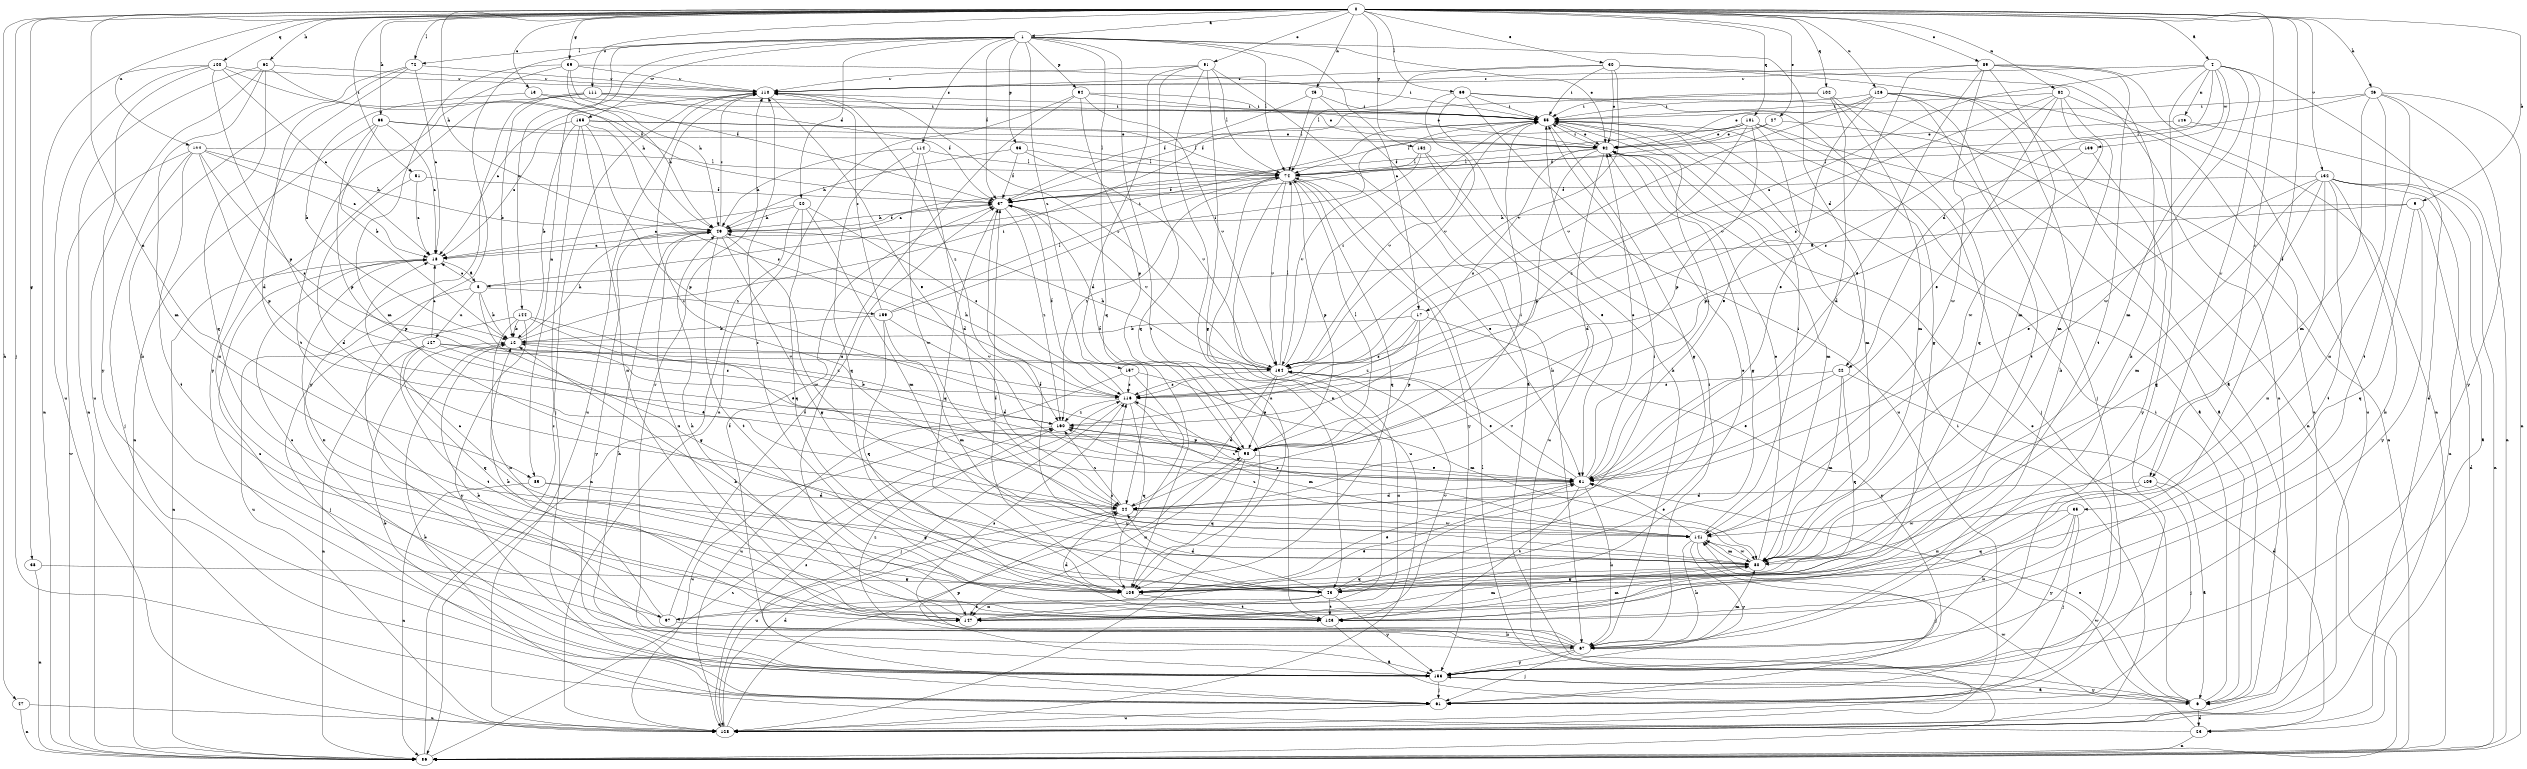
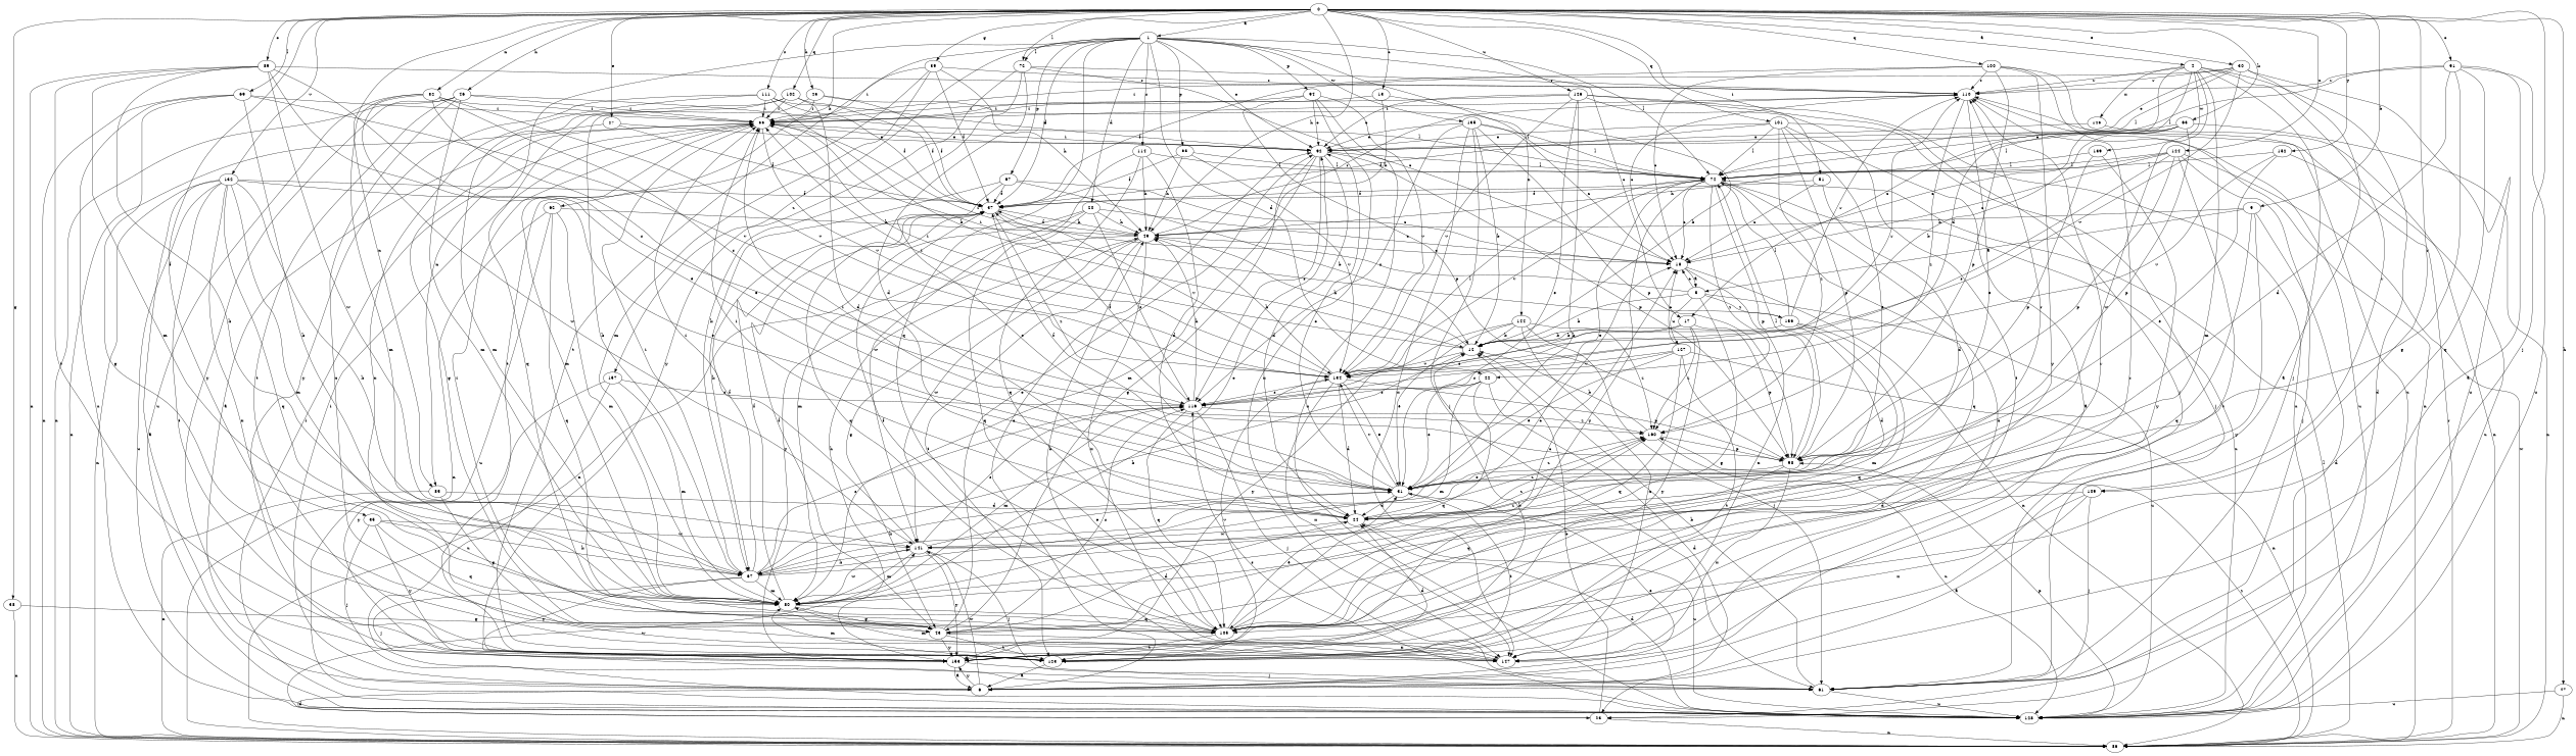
  strict digraph {
    0
    1
    4
    9
    13
    27
    30
    35
    38
    39
    45
    46
    47
    49
    51
    61
    62
    63
    69
    72
    82
    85
    89
    91
    100
    101
    102
    109
    111
    124
    126
    132
    152
    17
    20
    22
    37
    74
    92
    94
    95
    97
    105
    114
    123
    135
    144
    157
    23
    80
    110
    139
    141
    145
    5
    153
    12
    55
    86
    128
    6
    134
    67
    43
    147
    18
    24
    98
    31
    116
    160
    127
    159
    0 -> 1 [label=a]
    0 -> 4 [label=a]
    0 -> 9 [label=b]
    0 -> 13 [label=c]
    0 -> 27 [label=e]
    0 -> 30 [label=e]
    0 -> 35 [label=f]
    0 -> 38 [label=g]
    0 -> 39 [label=g]
    0 -> 45 [label=h]
    0 -> 46 [label=h]
    0 -> 47 [label=h]
    0 -> 49 [label=h]
    0 -> 51 [label=i]
    0 -> 61 [label=j]
    0 -> 62 [label=k]
    0 -> 63 [label=k]
    0 -> 69 [label=l]
    0 -> 72 [label=l]
    0 -> 82 [label=n]
    0 -> 85 [label=n]
    0 -> 89 [label=o]
    0 -> 91 [label=o]
    0 -> 100 [label=q]
    0 -> 101 [label=q]
    0 -> 102 [label=q]
    0 -> 109 [label=r]
    0 -> 111 [label=s]
    0 -> 124 [label=u]
    0 -> 126 [label=u]
    0 -> 132 [label=v]
    0 -> 152 [label=y]
    1 -> 72 [label=l]
    1 -> 85 [label=n]
    1 -> 17 [label=c]
    1 -> 20 [label=d]
    1 -> 22 [label=d]
    1 -> 37 [label=f]
    1 -> 74 [label=l]
    1 -> 92 [label=o]
    1 -> 94 [label=p]
    1 -> 95 [label=p]
    1 -> 97 [label=p]
    1 -> 105 [label=q]
    1 -> 114 [label=s]
    1 -> 123 [label=t]
    1 -> 135 [label=w]
    1 -> 144 [label=x]
    1 -> 157 [label=z]
    4 -> 61 [label=j]
    4 -> 109 [label=r]
    4 -> 17 [label=c]
    4 -> 22 [label=d]
    4 -> 23 [label=d]
    4 -> 80 [label=m]
    4 -> 110 [label=r]
    4 -> 139 [label=w]
    4 -> 141 [label=w]
    4 -> 145 [label=x]
    9 -> 49 [label=h]
    9 -> 105 [label=q]
    9 -> 23 [label=d]
    9 -> 5 [label=a]
    9 -> 153 [label=y]
    13 -> 49 [label=h]
    13 -> 12 [label=b]
    13 -> 55 [label=i]
    27 -> 37 [label=f]
    27 -> 92 [label=o]
    27 -> 86 [label=n]
    30 -> 74 [label=l]
    30 -> 92 [label=o]
    30 -> 110 [label=r]
    30 -> 55 [label=i]
    30 -> 128 [label=u]
    30 -> 6 [label=a]
    30 -> 134 [label=v]
    35 -> 61 [label=j]
    35 -> 105 [label=q]
    35 -> 141 [label=w]
    35 -> 153 [label=y]
    35 -> 67 [label=k]
    38 -> 86 [label=n]
    38 -> 43 [label=g]
    39 -> 49 [label=h]
    39 -> 37 [label=f]
    39 -> 123 [label=t]
    39 -> 80 [label=m]
    39 -> 110 [label=r]
    39 -> 55 [label=i]
    45 -> 37 [label=f]
    45 -> 74 [label=l]
    45 -> 55 [label=i]
    45 -> 67 [label=k]
    46 -> 74 [label=l]
    46 -> 123 [label=t]
    46 -> 80 [label=m]
    46 -> 153 [label=y]
    46 -> 55 [label=i]
    46 -> 86 [label=n]
    46 -> 147 [label=x]
    47 -> 86 [label=n]
    47 -> 128 [label=u]
    49 -> 37 [label=f]
    49 -> 123 [label=t]
    49 -> 110 [label=r]
    49 -> 141 [label=w]
    49 -> 153 [label=y]
    49 -> 43 [label=g]
    49 -> 147 [label=x]
    49 -> 18 [label=c]
    51 -> 37 [label=f]
    51 -> 18 [label=c]
    51 -> 24 [label=d]
    61 -> 12 [label=b]
    61 -> 128 [label=u]
    62 -> 49 [label=h]
    62 -> 105 [label=q]
    62 -> 80 [label=m]
-   62 -> 110 [label=r]
    62 -> 86 [label=n]
    62 -> 128 [label=u]
    63 -> 74 [label=l]
    63 -> 92 [label=o]
    63 -> 12 [label=b]
    63 -> 86 [label=n]
    63 -> 18 [label=c]
    63 -> 98 [label=p]
    69 -> 55 [label=i]
    69 -> 86 [label=n]
    69 -> 128 [label=u]
    69 -> 134 [label=v]
    69 -> 67 [label=k]
    69 -> 43 [label=g]
    72 -> 110 [label=r]
    72 -> 153 [label=y]
    72 -> 67 [label=k]
    72 -> 18 [label=c]
    72 -> 24 [label=d]
    82 -> 80 [label=m]
    82 -> 141 [label=w]
    82 -> 55 [label=i]
    82 -> 128 [label=u]
    82 -> 134 [label=v]
    82 -> 31 [label=e]
    82 -> 116 [label=s]
    85 -> 86 [label=n]
    85 -> 43 [label=g]
    85 -> 24 [label=d]
    89 -> 123 [label=t]
    89 -> 80 [label=m]
    89 -> 110 [label=r]
    89 -> 141 [label=w]
    89 -> 86 [label=n]
    89 -> 67 [label=k]
    89 -> 31 [label=e]
    89 -> 116 [label=s]
    91 -> 74 [label=l]
    91 -> 105 [label=q]
    91 -> 110 [label=r]
    91 -> 128 [label=u]
    91 -> 6 [label=a]
    91 -> 43 [label=g]
    91 -> 24 [label=d]
    100 -> 37 [label=f]
    100 -> 110 [label=r]
    100 -> 153 [label=y]
    100 -> 86 [label=n]
    100 -> 128 [label=u]
    100 -> 18 [label=c]
    100 -> 98 [label=p]
    101 -> 61 [label=j]
    101 -> 37 [label=f]
    101 -> 74 [label=l]
    101 -> 92 [label=o]
    101 -> 6 [label=a]
    101 -> 98 [label=p]
    101 -> 31 [label=e]
    101 -> 160 [label=z]
    102 -> 37 [label=f]
    102 -> 105 [label=q]
    102 -> 80 [label=m]
    102 -> 55 [label=i]
    102 -> 24 [label=d]
    109 -> 61 [label=j]
    109 -> 6 [label=a]
    109 -> 147 [label=x]
    109 -> 24 [label=d]
    111 -> 37 [label=f]
    111 -> 92 [label=o]
    111 -> 153 [label=y]
    111 -> 12 [label=b]
    111 -> 55 [label=i]
    111 -> 147 [label=x]
    124 -> 49 [label=h]
    124 -> 61 [label=j]
    124 -> 74 [label=l]
    124 -> 123 [label=t]
    124 -> 86 [label=w]
    124 -> 18 [label=c]
    124 -> 98 [label=p]
    124 -> 116 [label=s]
    126 -> 61 [label=j]
    126 -> 92 [label=o]
    126 -> 123 [label=t]
    126 -> 55 [label=i]
    126 -> 128 [label=u]
    126 -> 134 [label=v]
    126 -> 67 [label=k]
    126 -> 31 [label=e]
    132 -> 37 [label=f]
    132 -> 105 [label=q]
    132 -> 123 [label=t]
    132 -> 80 [label=m]
    132 -> 86 [label=n]
    132 -> 128 [label=u]
    132 -> 6 [label=a]
    132 -> 67 [label=k]
    132 -> 147 [label=x]
    132 -> 31 [label=e]
    152 -> 74 [label=l]
    152 -> 128 [label=u]
    152 -> 134 [label=v]
    152 -> 31 [label=e]
    17 -> 153 [label=y]
    17 -> 12 [label=b]
    17 -> 98 [label=p]
    17 -> 116 [label=s]
    17 -> 160 [label=z]
    20 -> 49 [label=h]
    20 -> 105 [label=q]
    20 -> 80 [label=m]
    20 -> 86 [label=n]
    20 -> 18 [label=c]
    20 -> 116 [label=s]
    22 -> 105 [label=q]
    22 -> 23 [label=d]
    22 -> 80 [label=m]
    22 -> 31 [label=e]
    22 -> 116 [label=s]
    37 -> 49 [label=h]
    37 -> 105 [label=q]
    37 -> 134 [label=v]
    37 -> 160 [label=z]
    74 -> 37 [label=f]
    74 -> 105 [label=q]
    74 -> 153 [label=y]
    74 -> 128 [label=u]
    74 -> 134 [label=v]
    74 -> 147 [label=x]
    74 -> 18 [label=c]
    74 -> 98 [label=p]
    74 -> 31 [label=e]
    74 -> 160 [label=z]
    92 -> 74 [label=l]
    92 -> 80 [label=m]
    92 -> 55 [label=i]
    92 -> 43 [label=g]
    92 -> 24 [label=d]
    92 -> 98 [label=p]
    92 -> 116 [label=s]
    94 -> 92 [label=o]
    94 -> 55 [label=i]
    94 -> 128 [label=u]
    94 -> 134 [label=v]
    94 -> 147 [label=x]
    94 -> 98 [label=p]
    95 -> 49 [label=h]
    95 -> 37 [label=f]
    95 -> 74 [label=l]
    95 -> 134 [label=v]
    97 -> 37 [label=f]
    97 -> 12 [label=b]
    97 -> 67 [label=k]
    97 -> 18 [label=c]
    97 -> 31 [label=e]
    105 -> 37 [label=f]
    105 -> 123 [label=t]
    105 -> 110 [label=r]
    105 -> 18 [label=c]
    105 -> 31 [label=e]
    114 -> 49 [label=h]
    114 -> 74 [label=l]
    114 -> 105 [label=q]
    114 -> 141 [label=w]
    114 -> 24 [label=d]
    123 -> 80 [label=m]
    123 -> 12 [label=b]
    123 -> 6 [label=a]
    123 -> 134 [label=v]
    123 -> 24 [label=d]
    135 -> 61 [label=j]
    135 -> 74 [label=l]
    135 -> 92 [label=o]
    135 -> 12 [label=b]
    135 -> 147 [label=x]
    135 -> 18 [label=c]
    135 -> 98 [label=p]
    135 -> 116 [label=s]
    144 -> 61 [label=j]
    144 -> 153 [label=y]
    144 -> 12 [label=b]
    144 -> 147 [label=x]
    144 -> 31 [label=e]
    144 -> 160 [label=z]
    157 -> 80 [label=m]
    157 -> 153 [label=y]
    157 -> 128 [label=u]
    157 -> 116 [label=s]
    23 -> 141 [label=w]
    23 -> 12 [label=b]
    23 -> 86 [label=n]
    80 -> 37 [label=f]
    80 -> 92 [label=o]
    80 -> 105 [label=q]
    80 -> 141 [label=w]
    80 -> 43 [label=g]
    110 -> 55 [label=i]
    110 -> 128 [label=u]
    110 -> 18 [label=c]
    110 -> 31 [label=e]
    110 -> 160 [label=z]
    139 -> 74 [label=l]
    139 -> 153 [label=y]
    139 -> 98 [label=p]
    141 -> 61 [label=j]
    141 -> 80 [label=m]
    141 -> 153 [label=y]
    141 -> 55 [label=i]
    141 -> 67 [label=k]
    141 -> 31 [label=e]
    141 -> 116 [label=s]
    141 -> 160 [label=z]
    145 -> 92 [label=o]
    145 -> 86 [label=n]
    5 -> 12 [label=b]
    5 -> 55 [label=i]
    5 -> 128 [label=u]
    5 -> 43 [label=g]
    5 -> 18 [label=c]
    5 -> 127 [label=u]
    5 -> 159 [label=z]
    153 -> 49 [label=h]
    153 -> 61 [label=j]
    153 -> 110 [label=r]
    153 -> 6 [label=a]
    12 -> 49 [label=h]
    12 -> 55 [label=i]
    12 -> 134 [label=v]
    55 -> 92 [label=o]
    55 -> 80 [label=m]
    55 -> 6 [label=a]
    55 -> 134 [label=v]
    55 -> 43 [label=g]
    86 -> 74 [label=l]
    86 -> 110 [label=r]
    86 -> 160 [label=z]
    128 -> 55 [label=i]
    128 -> 24 [label=d]
    128 -> 98 [label=p]
    128 -> 116 [label=s]
    6 -> 92 [label=o]
    6 -> 23 [label=d]
    6 -> 141 [label=w]
    6 -> 153 [label=y]
    6 -> 55 [label=i]
    6 -> 31 [label=e]
    134 -> 49 [label=h]
    134 -> 74 [label=l]
    134 -> 110 [label=r]
    134 -> 55 [label=i]
    134 -> 147 [label=x]
    134 -> 24 [label=d]
    134 -> 98 [label=p]
    134 -> 31 [label=e]
    134 -> 116 [label=s]
    67 -> 61 [label=j]
    67 -> 37 [label=f]
    67 -> 80 [label=m]
    67 -> 153 [label=y]
    67 -> 12 [label=b]
    67 -> 55 [label=i]
    67 -> 18 [label=c]
    67 -> 116 [label=s]
    67 -> 160 [label=z]
-   43 -> 97 [label=f]
+   43 -> 37 [label=f]
    43 -> 92 [label=o]
    43 -> 123 [label=t]
    43 -> 153 [label=y]
    43 -> 55 [label=i]
    43 -> 147 [label=x]
    43 -> 24 [label=d]
    43 -> 116 [label=s]
    147 -> 49 [label=h]
    147 -> 80 [label=m]
    18 -> 5 [label=a]
    18 -> 86 [label=n]
    18 -> 147 [label=x]
    24 -> 110 [label=r]
    24 -> 141 [label=w]
    24 -> 55 [label=i]
    24 -> 128 [label=u]
    24 -> 160 [label=z]
    98 -> 37 [label=f]
    98 -> 74 [label=l]
    98 -> 105 [label=q]
    98 -> 147 [label=x]
    98 -> 31 [label=e]
    31 -> 92 [label=o]
    31 -> 123 [label=t]
    31 -> 55 [label=i]
    31 -> 134 [label=v]
    31 -> 67 [label=k]
    31 -> 24 [label=d]
    31 -> 160 [label=z]
    116 -> 49 [label=h]
    116 -> 61 [label=j]
    116 -> 37 [label=f]
    116 -> 105 [label=q]
    116 -> 80 [label=m]
    116 -> 160 [label=z]
    160 -> 12 [label=b]
    160 -> 128 [label=u]
    160 -> 98 [label=p]
    127 -> 105 [label=q]
    127 -> 123 [label=t]
    127 -> 86 [label=n]
    127 -> 134 [label=v]
    127 -> 18 [label=c]
    127 -> 31 [label=e]
    127 -> 116 [label=s]
    159 -> 74 [label=l]
    159 -> 105 [label=q]
    159 -> 80 [label=m]
    159 -> 110 [label=r]
    159 -> 12 [label=b]
    159 -> 55 [label=i]
    159 -> 24 [label=d]
  }
